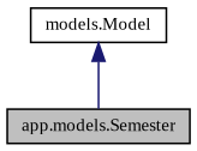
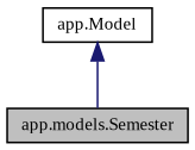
  digraph {
    fontname="Liberation Serif"
    node [color=black fontname="Liberation Serif" fontsize=10 shape=record style=filled]
    n1 [fillcolor=grey75 fontcolor=black height=0.2 label="app.models.Semester" width=0.4]
-   n2 [fillcolor=white height=0.2 label="models.Model" width=0.4]
+   n2 [fillcolor=white height=0.2 label="app.Model" width=0.4]
    n2 -> n1 [color=midnightblue dir=back fontname="Liberation Serif" fontsize=10 labelfontname=Helvetica labelfontsize=10 style=solid]
  }
